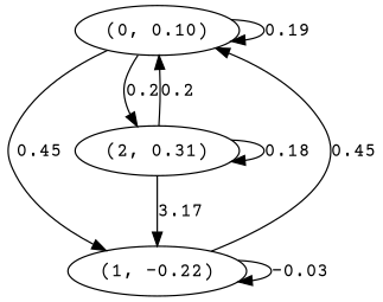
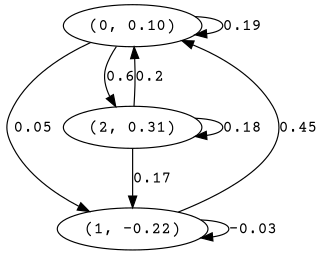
  digraph {
    fontname="Courier Prime"
    node [fontname="Courier Prime"]
    edge [fontname="Courier Prime"]
    n1 [label="(0, 0.10)"]
    n2 [label="(1, -0.22)"]
    n3 [label="(2, 0.31)"]
    n1 -> n1 [label=0.19]
-   n1 -> n2 [label=0.45]
-   n1 -> n3 [label=0.2]
+   n1 -> n2 [label=0.05]
+   n1 -> n3 [label=0.6]
    n2 -> n1 [label=0.45]
    n2 -> n2 [label=-0.03]
    n3 -> n1 [label=0.2]
-   n3 -> n2 [label=3.17]
+   n3 -> n2 [label=0.17]
    n3 -> n3 [label=0.18]
  }
